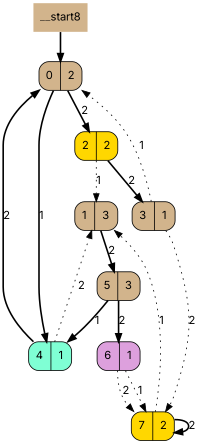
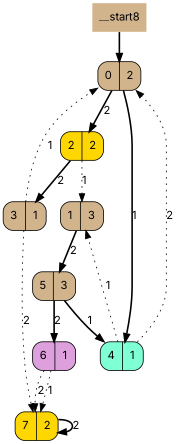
  digraph {
    fontname=Inter
    node [fillcolor=tan fontname=Inter shape=record style="rounded,filled"]
    edge [fontname=Inter style=bold]
    n1 [label="0|2"]
    n2 [fillcolor=gold label="2|2"]
    n3 [fillcolor=aquamarine label="4|1"]
    n4 [label="1|3"]
    n5 [label="3|1"]
    n6 [label="5|3"]
    n7 [fillcolor=plum label="6|1"]
    n8 [fillcolor=gold label="7|2"]
    n9 [label=__start8 shape=none style=filled]
    n1 -> n2 [label=2]
    n1 -> n3 [label=1]
    n2 -> n4 [label=1 style=dotted]
    n2 -> n5 [label=2]
-   n3 -> n1 [label=2]
-   n3 -> n4 [label=2 style=dotted]
+   n3 -> n1 [label=2 style=dotted]
+   n3 -> n4 [label=1 style=dotted]
    n4 -> n6 [label=2]
    n5 -> n1 [label=1 style=dotted]
    n5 -> n8 [label=2 style=dotted]
    n6 -> n3 [label=1]
    n6 -> n7 [label=2]
    n7 -> n8 [label=1 style=dotted]
    n7 -> n8 [label=2 style=dotted]
-   n8 -> n4 [label=1 style=dotted]
    n8 -> n8 [label=2]
    n9 -> n1
  }
